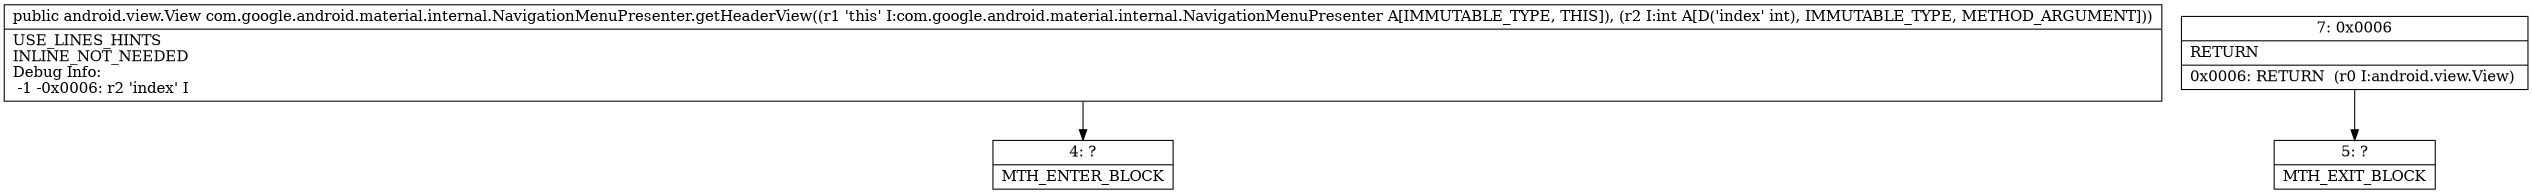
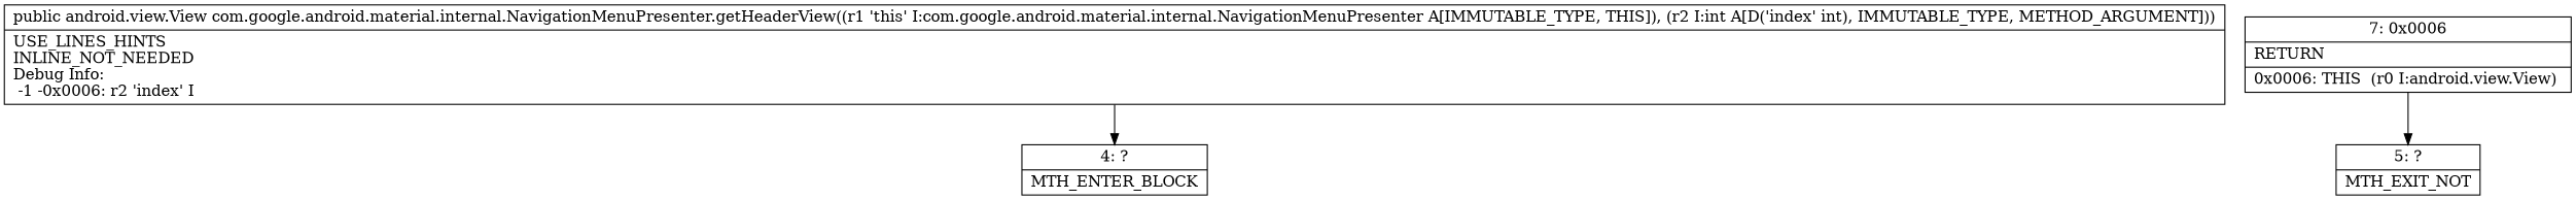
  digraph {
    node [shape=record]
    n1 [label="{4\:\ ?|MTH_ENTER_BLOCK\l}"]
-   n2 [label="{7\:\ 0x0006|RETURN\l|0x0006: RETURN  (r0 I:android.view.View) \l}"]
-   n3 [label="{5\:\ ?|MTH_EXIT_BLOCK\l}"]
+   n2 [label="{7\:\ 0x0006|RETURN\l|0x0006: THIS  (r0 I:android.view.View) \l}"]
+   n3 [label="{5\:\ ?|MTH_EXIT_NOT\l}"]
    n4 [label="{public android.view.View com.google.android.material.internal.NavigationMenuPresenter.getHeaderView((r1 'this' I:com.google.android.material.internal.NavigationMenuPresenter A[IMMUTABLE_TYPE, THIS]), (r2 I:int A[D('index' int), IMMUTABLE_TYPE, METHOD_ARGUMENT]))  | USE_LINES_HINTS\lINLINE_NOT_NEEDED\lDebug Info:\l  \-1 \-0x0006: r2 'index' I\l}"]
    n2 -> n3
    n4 -> n1
  }
